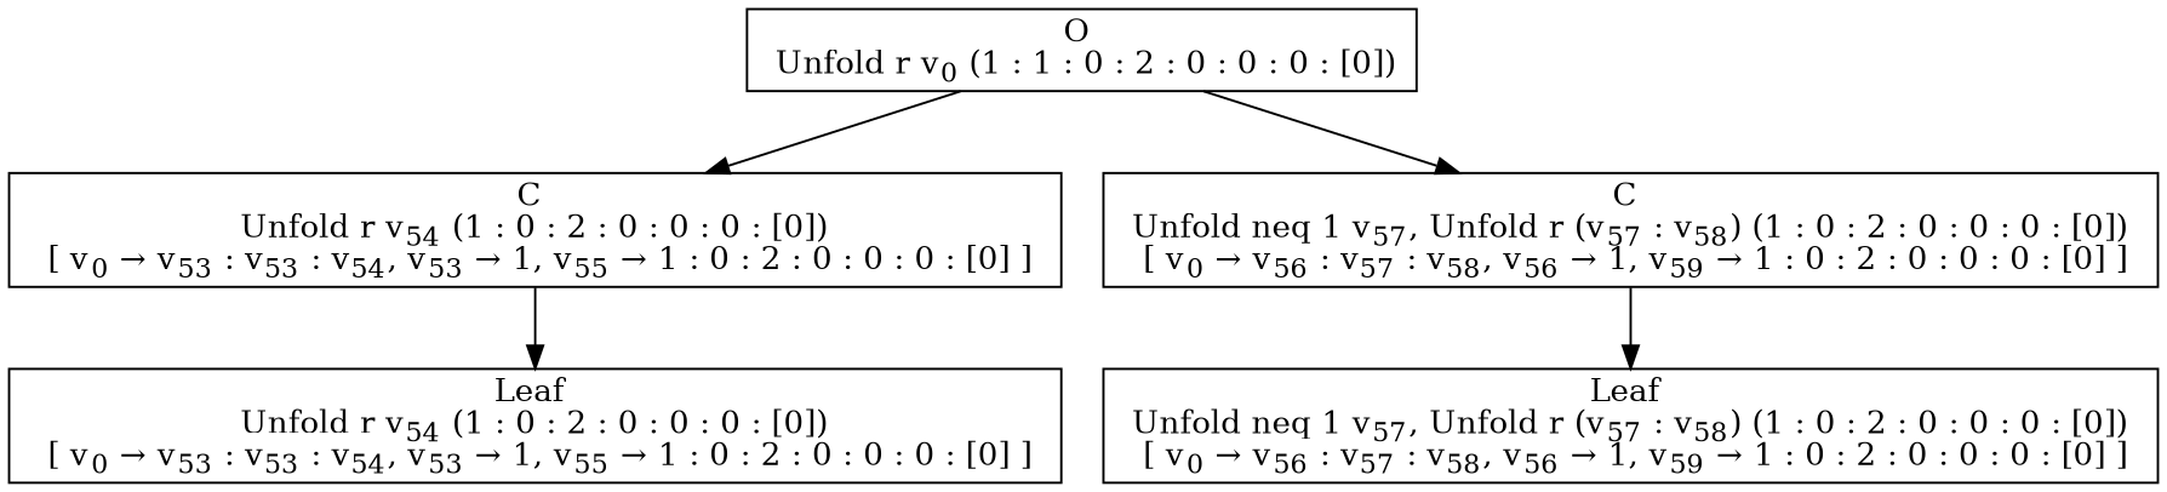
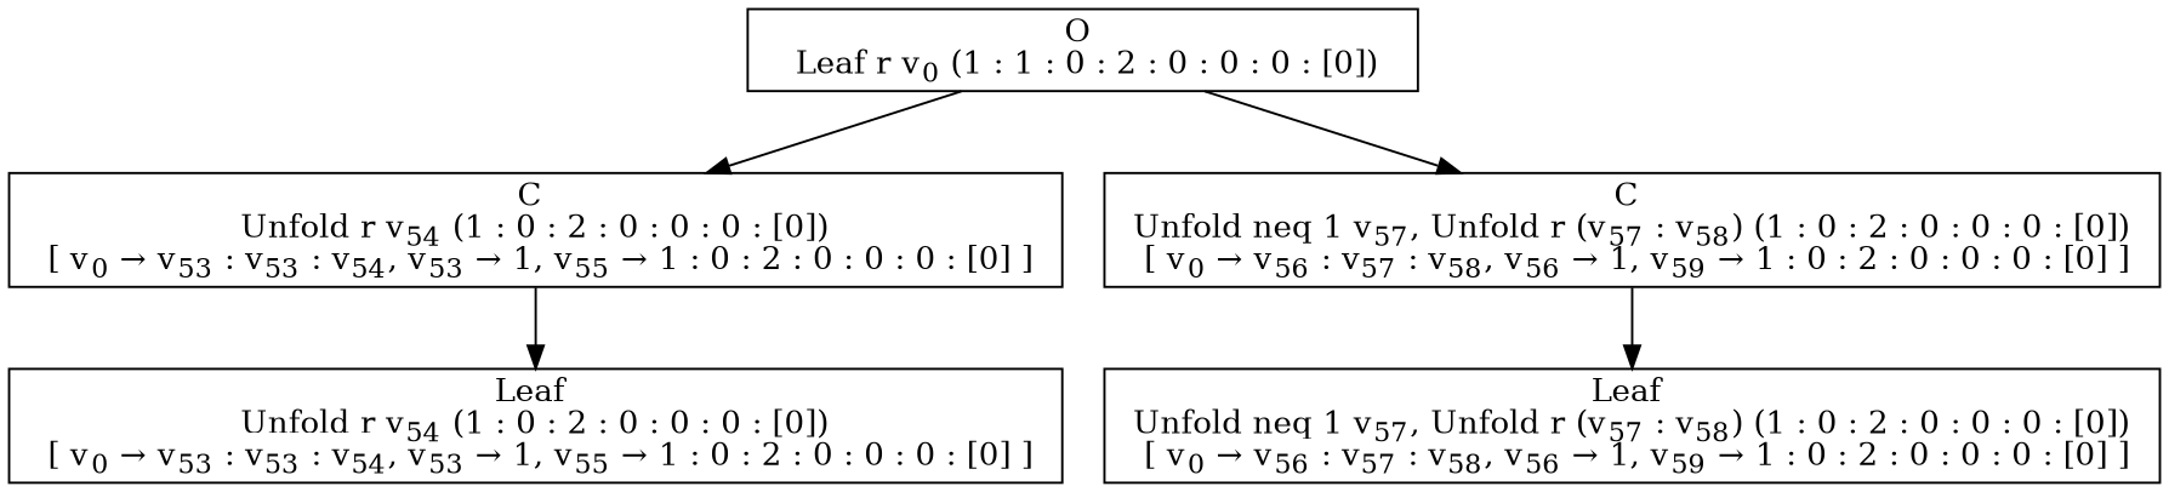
  digraph {
    rankdir=TB
    node [fillcolor=white shape=box style=filled]
-   n1 [label=<O <BR/> Unfold r v<SUB>0</SUB> (1 : 1 : 0 : 2 : 0 : 0 : 0 : [0])>]
+   n1 [label=<O <BR/> Leaf r v<SUB>0</SUB> (1 : 1 : 0 : 2 : 0 : 0 : 0 : [0])>]
    n2 [label=<C <BR/> Unfold r v<SUB>54</SUB> (1 : 0 : 2 : 0 : 0 : 0 : [0]) <BR/>  [ v<SUB>0</SUB> &rarr; v<SUB>53</SUB> : v<SUB>53</SUB> : v<SUB>54</SUB>, v<SUB>53</SUB> &rarr; 1, v<SUB>55</SUB> &rarr; 1 : 0 : 2 : 0 : 0 : 0 : [0] ] >]
    n3 [label=<C <BR/> Unfold neq 1 v<SUB>57</SUB>, Unfold r (v<SUB>57</SUB> : v<SUB>58</SUB>) (1 : 0 : 2 : 0 : 0 : 0 : [0]) <BR/>  [ v<SUB>0</SUB> &rarr; v<SUB>56</SUB> : v<SUB>57</SUB> : v<SUB>58</SUB>, v<SUB>56</SUB> &rarr; 1, v<SUB>59</SUB> &rarr; 1 : 0 : 2 : 0 : 0 : 0 : [0] ] >]
    n4 [label=<Leaf <BR/> Unfold r v<SUB>54</SUB> (1 : 0 : 2 : 0 : 0 : 0 : [0]) <BR/>  [ v<SUB>0</SUB> &rarr; v<SUB>53</SUB> : v<SUB>53</SUB> : v<SUB>54</SUB>, v<SUB>53</SUB> &rarr; 1, v<SUB>55</SUB> &rarr; 1 : 0 : 2 : 0 : 0 : 0 : [0] ] >]
    n5 [label=<Leaf <BR/> Unfold neq 1 v<SUB>57</SUB>, Unfold r (v<SUB>57</SUB> : v<SUB>58</SUB>) (1 : 0 : 2 : 0 : 0 : 0 : [0]) <BR/>  [ v<SUB>0</SUB> &rarr; v<SUB>56</SUB> : v<SUB>57</SUB> : v<SUB>58</SUB>, v<SUB>56</SUB> &rarr; 1, v<SUB>59</SUB> &rarr; 1 : 0 : 2 : 0 : 0 : 0 : [0] ] >]
    n1 -> n2
    n1 -> n3
    n2 -> n4
    n3 -> n5
  }
